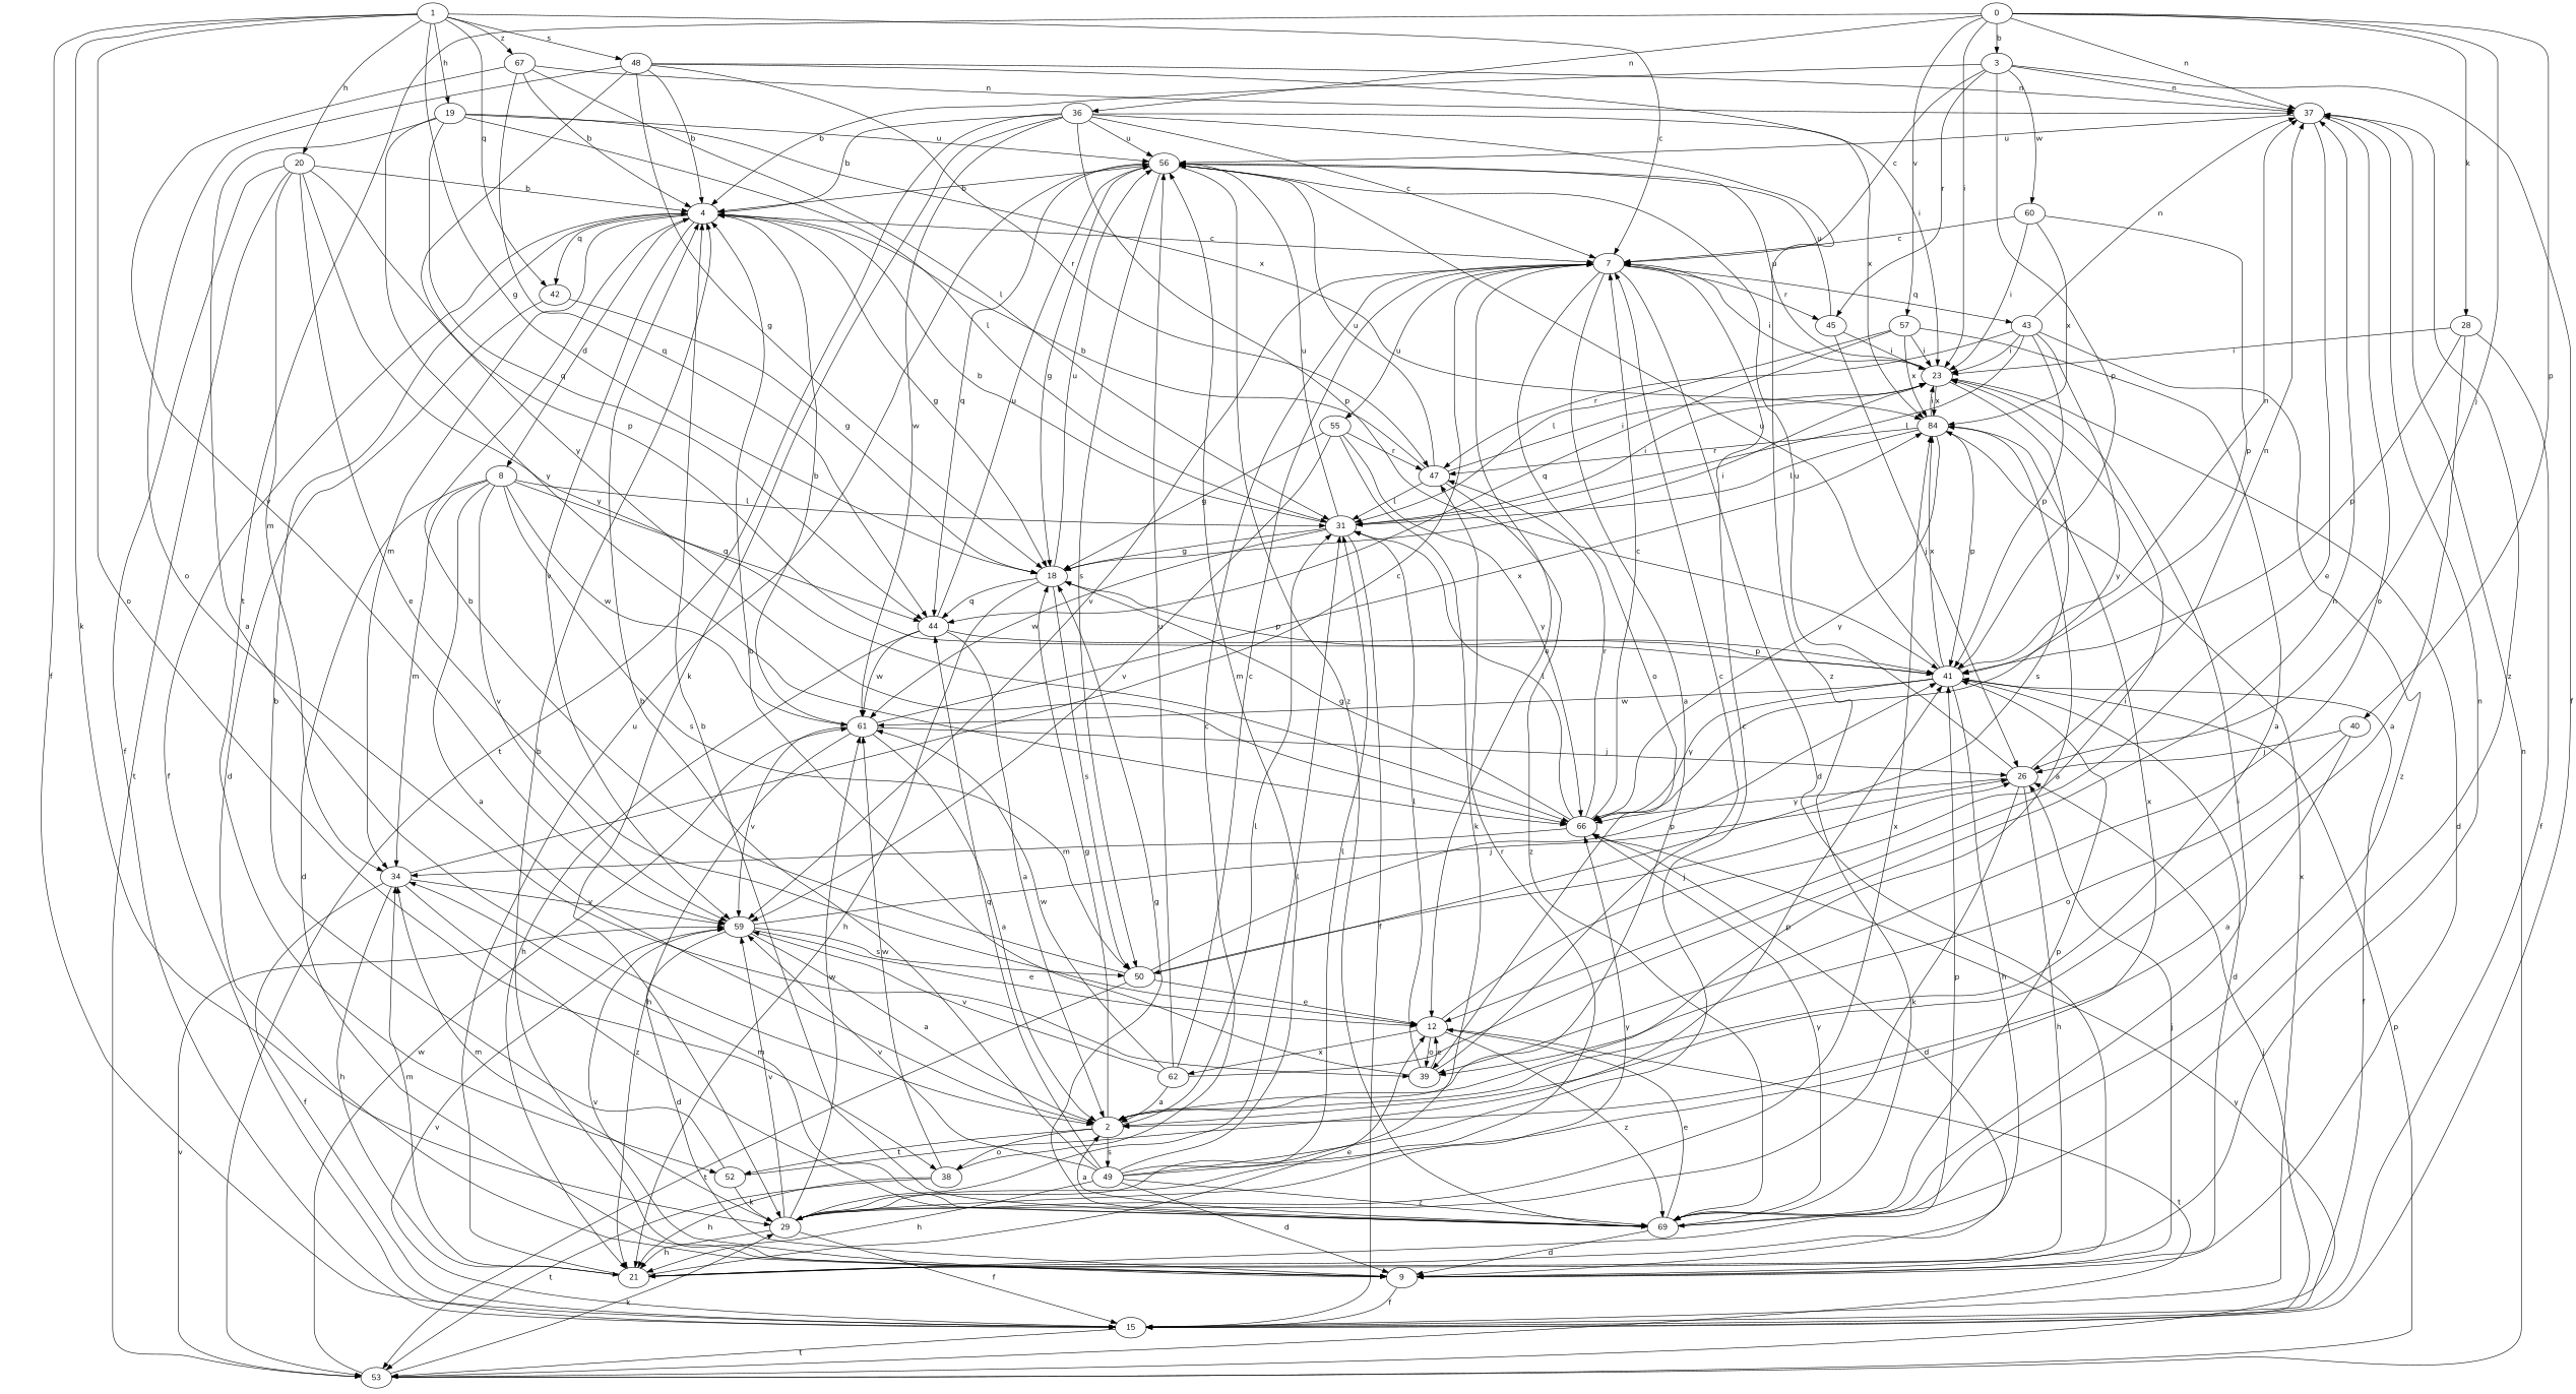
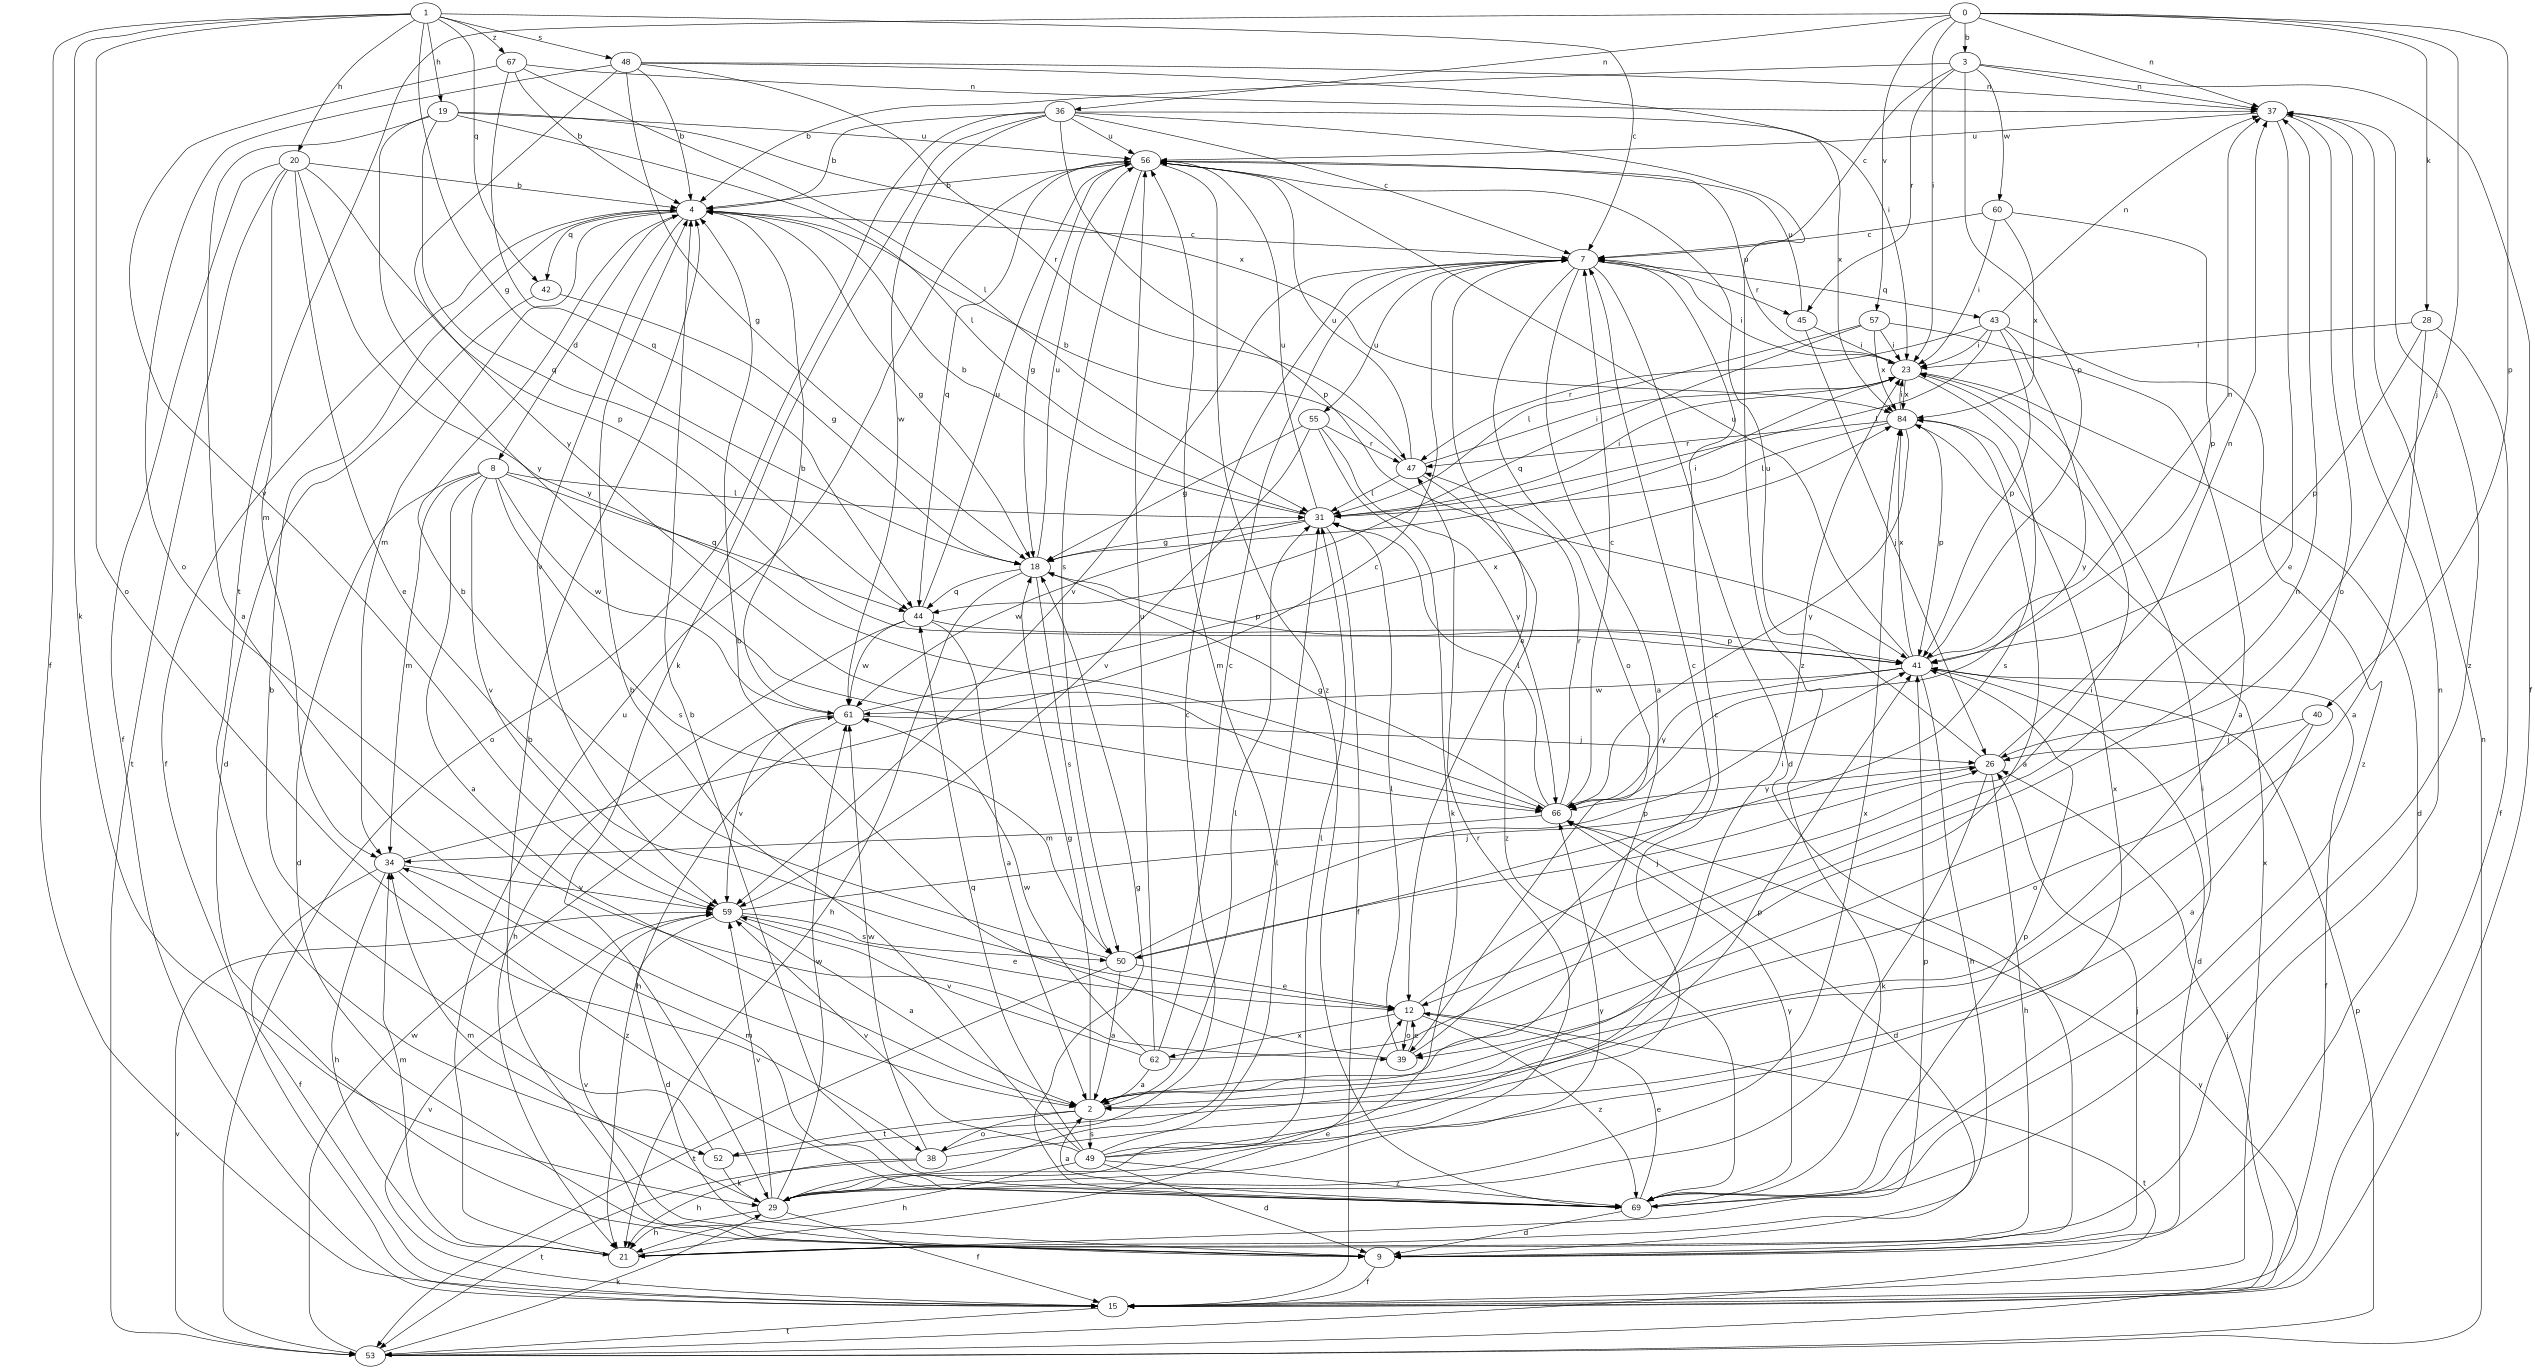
  strict digraph {
    fontname=Nunito
    node [fontname=Nunito]
    edge [fontname=Nunito]
    0
    3
    23
    26
    28
    36
    37
    40
    52
    57
    7
    15
    4
    41
    45
    60
    9
    50
    n19 [label=84]
    56
    29
    21
    66
    2
    61
    53
    69
    12
    39
    31
    44
    1
    18
    19
    20
    38
    42
    48
    67
    59
    43
    55
    34
    47
    49
    8
    62
    0 -> 3 [label=b]
    0 -> 23 [label=i]
    0 -> 26 [label=j]
    0 -> 28 [label=k]
    0 -> 36 [label=n]
    0 -> 37 [label=n]
    0 -> 40 [label=p]
    0 -> 52 [label=t]
    0 -> 57 [label=v]
    3 -> 37 [label=n]
    3 -> 7 [label=c]
    3 -> 15 [label=f]
    3 -> 4 [label=b]
    3 -> 41 [label=p]
    3 -> 45 [label=r]
    3 -> 60 [label=w]
    23 -> 7 [label=i]
    23 -> 9 [label=d]
    23 -> 50 [label=s]
    23 -> n19 [label=x]
    23 -> 56 [label=u]
    26 -> 37 [label=n]
    26 -> 56 [label=u]
    26 -> 29 [label=k]
    26 -> 21 [label=h]
    26 -> 66 [label=y]
    28 -> 23 [label=i]
    28 -> 15 [label=f]
    28 -> 41 [label=p]
    28 -> 2 [label=a]
    36 -> 7 [label=c]
    36 -> 4 [label=b]
    36 -> 41 [label=p]
    36 -> n19 [label=x]
    36 -> 56 [label=u]
    36 -> 29 [label=k]
    36 -> 61 [label=w]
-   36 -> 53 [label=t]
+   36 -> 53 [label=o]
    36 -> 69 [label=z]
    37 -> 56 [label=u]
    37 -> 69 [label=z]
    37 -> 12 [label=e]
    37 -> 39 [label=o]
    40 -> 26 [label=j]
    40 -> 2 [label=a]
    40 -> 39 [label=o]
    52 -> 4 [label=b]
    52 -> 41 [label=p]
    52 -> 29 [label=k]
    57 -> 23 [label=i]
    57 -> n19 [label=x]
    57 -> 2 [label=a]
    57 -> 31 [label=l]
    57 -> 44 [label=q]
    7 -> 45 [label=r]
    7 -> 9 [label=d]
    7 -> 2 [label=a]
    7 -> 12 [label=e]
    7 -> 39 [label=o]
    7 -> 59 [label=v]
    7 -> 43 [label=q]
    7 -> 55 [label=u]
    15 -> 26 [label=j]
    15 -> n19 [label=x]
    15 -> 53 [label=t]
    15 -> 59 [label=v]
    4 -> 7 [label=c]
    4 -> 15 [label=f]
    4 -> 18 [label=g]
    4 -> 42 [label=q]
    4 -> 59 [label=v]
    4 -> 34 [label=m]
    4 -> 8 [label=d]
    41 -> 37 [label=n]
    41 -> 15 [label=f]
    41 -> 9 [label=d]
    41 -> n19 [label=x]
    41 -> 56 [label=u]
    41 -> 21 [label=h]
    41 -> 66 [label=y]
    41 -> 61 [label=w]
    45 -> 23 [label=i]
    45 -> 26 [label=j]
    45 -> 56 [label=u]
    60 -> 23 [label=i]
    60 -> 7 [label=c]
    60 -> 41 [label=p]
    60 -> n19 [label=x]
    9 -> 26 [label=j]
    9 -> 15 [label=f]
    9 -> 4 [label=b]
    9 -> 59 [label=v]
    50 -> 26 [label=j]
    50 -> 4 [label=b]
    50 -> 41 [label=p]
    50 -> 53 [label=t]
    50 -> 12 [label=e]
    n19 -> 23 [label=i]
    n19 -> 41 [label=p]
    n19 -> 66 [label=y]
    n19 -> 2 [label=a]
    n19 -> 31 [label=l]
    n19 -> 47 [label=r]
    56 -> 4 [label=b]
    56 -> 50 [label=s]
    56 -> 69 [label=z]
    56 -> 44 [label=q]
    56 -> 18 [label=g]
    29 -> 15 [label=f]
    29 -> n19 [label=x]
    29 -> 21 [label=h]
    29 -> 66 [label=y]
    29 -> 61 [label=w]
    29 -> 31 [label=l]
    29 -> 59 [label=v]
    29 -> 34 [label=m]
    29 -> 47 [label=r]
    21 -> 37 [label=n]
    21 -> 41 [label=p]
    21 -> 56 [label=u]
    21 -> 12 [label=e]
    21 -> 34 [label=m]
    66 -> 7 [label=c]
    66 -> 9 [label=d]
    66 -> 31 [label=l]
    66 -> 18 [label=g]
    66 -> 34 [label=m]
    66 -> 47 [label=r]
    2 -> 52 [label=t]
    2 -> 31 [label=l]
    2 -> 18 [label=g]
    2 -> 38 [label=o]
    2 -> 49 [label=s]
    61 -> 26 [label=j]
    61 -> 4 [label=b]
    61 -> n19 [label=x]
    61 -> 21 [label=h]
-   61 -> 2 [label=a]
+   50 -> 2 [label=a]
    61 -> 59 [label=v]
    53 -> 37 [label=n]
    53 -> 41 [label=p]
    53 -> 29 [label=k]
    53 -> 66 [label=y]
    53 -> 61 [label=w]
    53 -> 59 [label=v]
    69 -> 23 [label=i]
    69 -> 4 [label=b]
    69 -> 41 [label=p]
    69 -> 9 [label=d]
    69 -> 66 [label=y]
    69 -> 2 [label=a]
    69 -> 12 [label=e]
    69 -> 18 [label=g]
    69 -> 34 [label=m]
    12 -> 23 [label=i]
    12 -> 53 [label=t]
    12 -> 69 [label=z]
    12 -> 39 [label=o]
    12 -> 62 [label=x]
    39 -> 7 [label=c]
    39 -> 4 [label=b]
    39 -> 12 [label=e]
    39 -> 31 [label=l]
    31 -> 23 [label=i]
    31 -> 15 [label=f]
    31 -> 4 [label=b]
    31 -> 56 [label=u]
    31 -> 61 [label=w]
    31 -> 18 [label=g]
    44 -> 41 [label=p]
    44 -> 56 [label=u]
    44 -> 21 [label=h]
    44 -> 2 [label=a]
    44 -> 61 [label=w]
    1 -> 7 [label=c]
    1 -> 15 [label=f]
    1 -> 29 [label=k]
    1 -> 18 [label=g]
    1 -> 19 [label=h]
    1 -> 20 [label=h]
    1 -> 38 [label=o]
    1 -> 42 [label=q]
    1 -> 48 [label=s]
    1 -> 67 [label=z]
    18 -> 23 [label=i]
    18 -> 41 [label=p]
    18 -> 50 [label=s]
    18 -> 56 [label=u]
    18 -> 21 [label=h]
    18 -> 44 [label=q]
    19 -> n19 [label=x]
    19 -> 56 [label=u]
    19 -> 66 [label=y]
    19 -> 2 [label=a]
    19 -> 31 [label=l]
    19 -> 44 [label=q]
    20 -> 15 [label=f]
    20 -> 4 [label=b]
    20 -> 41 [label=p]
    20 -> 66 [label=y]
    20 -> 53 [label=t]
    20 -> 12 [label=e]
    20 -> 34 [label=m]
+   38 -> 23 [label=i]
    38 -> 7 [label=c]
    38 -> 21 [label=h]
    38 -> 61 [label=w]
    38 -> 53 [label=t]
    42 -> 9 [label=d]
    42 -> 18 [label=g]
    48 -> 23 [label=i]
    48 -> 37 [label=n]
    48 -> 4 [label=b]
    48 -> 66 [label=y]
    48 -> 39 [label=o]
    48 -> 18 [label=g]
    48 -> 47 [label=r]
    67 -> 37 [label=n]
    67 -> 4 [label=b]
    67 -> 31 [label=l]
    67 -> 44 [label=q]
    67 -> 59 [label=v]
    59 -> 26 [label=j]
    59 -> 9 [label=d]
    59 -> 50 [label=s]
    59 -> 2 [label=a]
    59 -> 12 [label=e]
    43 -> 23 [label=i]
    43 -> 37 [label=n]
    43 -> 41 [label=p]
    43 -> 66 [label=y]
    43 -> 69 [label=z]
    43 -> 31 [label=l]
    43 -> 47 [label=r]
    55 -> 29 [label=k]
    55 -> 66 [label=y]
    55 -> 18 [label=g]
    55 -> 59 [label=v]
    55 -> 47 [label=r]
    34 -> 7 [label=c]
    34 -> 15 [label=f]
    34 -> 21 [label=h]
    34 -> 69 [label=z]
    34 -> 59 [label=v]
    47 -> 23 [label=i]
    47 -> 4 [label=b]
    47 -> 56 [label=u]
    47 -> 69 [label=z]
    47 -> 31 [label=l]
    49 -> 7 [label=c]
    49 -> 4 [label=b]
    49 -> 9 [label=d]
    49 -> n19 [label=x]
    49 -> 56 [label=m]
    49 -> 21 [label=h]
    49 -> 69 [label=z]
    49 -> 31 [label=l]
    49 -> 44 [label=q]
    49 -> 59 [label=v]
    8 -> 9 [label=d]
    8 -> 50 [label=s]
    8 -> 2 [label=a]
    8 -> 61 [label=w]
    8 -> 31 [label=l]
    8 -> 44 [label=q]
    8 -> 59 [label=v]
    8 -> 34 [label=m]
    62 -> 37 [label=n]
    62 -> 7 [label=c]
    62 -> 56 [label=u]
    62 -> 2 [label=a]
    62 -> 61 [label=w]
    62 -> 59 [label=v]
  }
